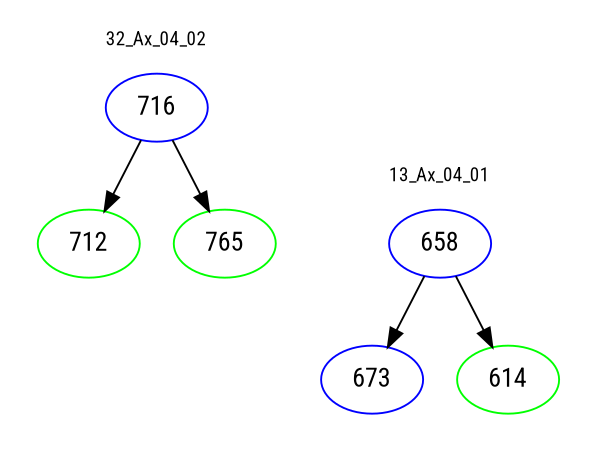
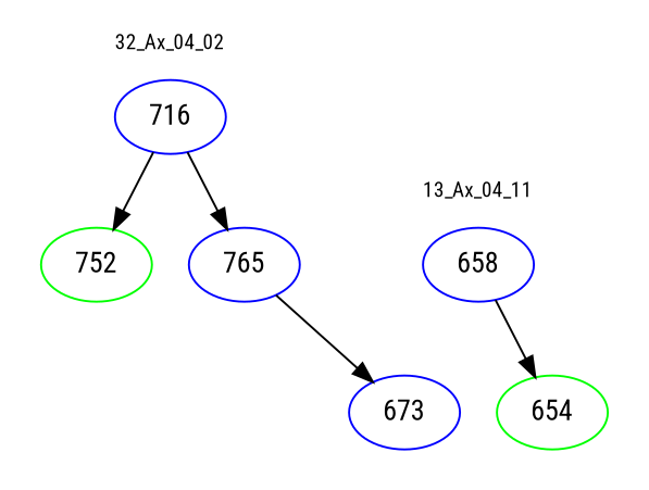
  digraph {
    fontname="Roboto Condensed"
    node [color=blue fontname="Roboto Condensed"]
    edge [color=black fontname="Roboto Condensed"]
    n1 [label=716]
-   n2 [color=green label=712]
-   n3 [color=green label=765]
+   n2 [color=green label=752]
+   n3 [label=765]
    n4 [label=658]
-   n5 [color=green label=614]
+   n5 [color=green label=654]
    n6 [label=673]
    subgraph cluster_1 {
      color=white
      fontsize=10
      label="32_Ax_04_02"
      n1
      n2
      n3
    }
    subgraph cluster_2 {
      color=white
      fontsize=10
-     label="13_Ax_04_01"
+     label="13_Ax_04_11"
      n4
      n5
      n6
    }
    n1 -> n2
    n1 -> n3
    n4 -> n5
-   n4 -> n6
+   n3 -> n6
  }
